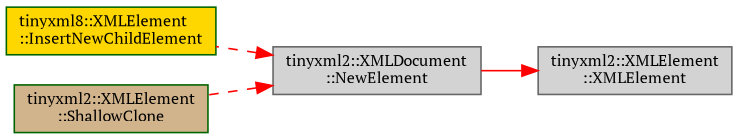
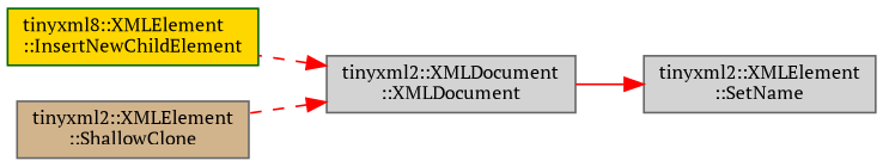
  digraph {
    fontname="PT Serif"
    rankdir=RL
    node [color=gray40 fillcolor=lightgrey fontname="PT Serif" fontsize=10 shape=record style=filled]
    edge [color=red dir=back fontname="PT Serif" fontsize=10 labelfontname=Helvetica labelfontsize=10 style=dashed]
-   n1 [fontcolor=black height=0.2 label="tinyxml2::XMLElement\l::XMLElement" width=0.4]
-   n2 [height=0.2 label="tinyxml2::XMLDocument\l::NewElement" width=0.4]
+   n1 [fontcolor=black height=0.2 label="tinyxml2::XMLElement\l::SetName" width=0.4]
+   n2 [height=0.2 label="tinyxml2::XMLDocument\l::XMLDocument" width=0.4]
    n3 [color=darkgreen fillcolor=gold height=0.2 label="tinyxml8::XMLElement\l::InsertNewChildElement" width=0.4]
-   n4 [color=darkgreen fillcolor=tan height=0.2 label="tinyxml2::XMLElement\l::ShallowClone" width=0.4]
+   n4 [fillcolor=tan height=0.2 label="tinyxml2::XMLElement\l::ShallowClone" width=0.4]
    n1 -> n2 [style=solid]
    n2 -> n3
    n2 -> n4
  }
